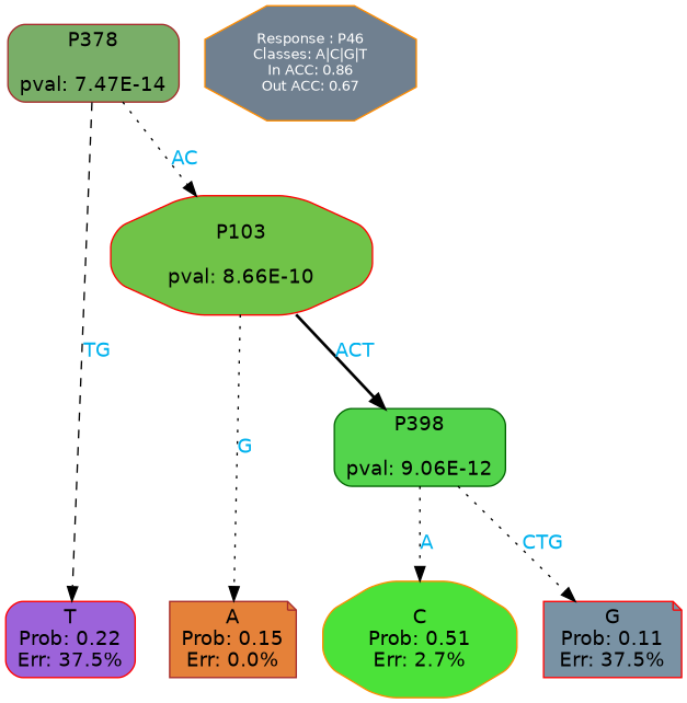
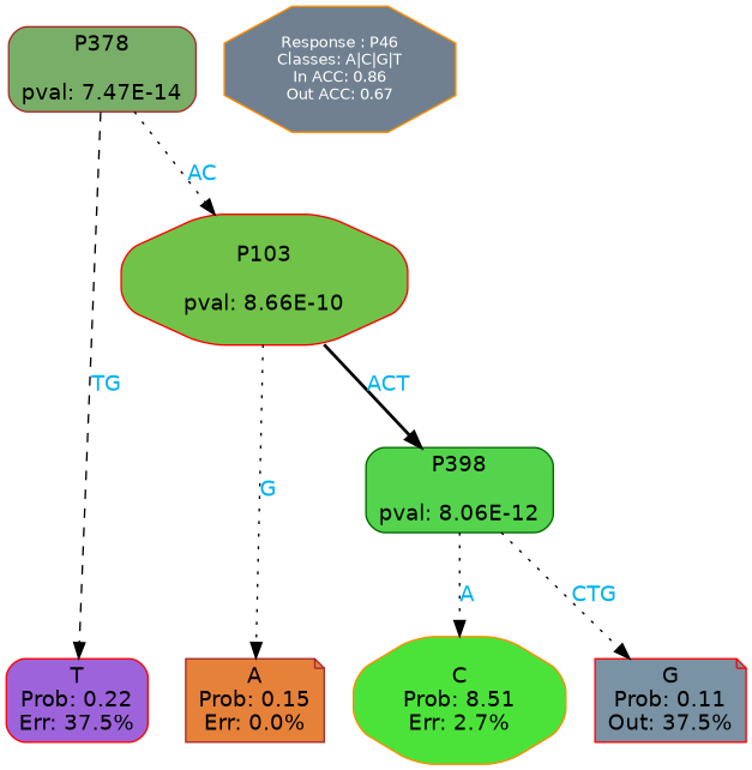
  digraph {
    ranksep=equally
    splines=polylines
    node [color=red fontname=helvetica shape=octagon style="filled, rounded"]
    edge [fontcolor=deepskyblue2 fontname=helvetica style=dotted]
-   n1 [color=darkorange fillcolor="#4be239" label="C\nProb: 0.51\nErr: 2.7%"]
-   n2 [fillcolor="#7992a4" label="G\nProb: 0.11\nErr: 37.5%" shape=note]
+   n1 [color=darkorange fillcolor="#4be239" label="C\nProb: 8.51\nErr: 2.7%"]
+   n2 [fillcolor="#7992a4" label="G\nProb: 0.11\nOut: 37.5%" shape=note]
    n3 [color=brown fillcolor="#e58139" label="A\nProb: 0.15\nErr: 0.0%" shape=note]
    n4 [fillcolor="#9c63da" label="T\nProb: 0.22\nErr: 37.5%" shape=box]
    n5 [align=left color=darkorange fillcolor=slategray fontcolor=white fontsize=10 label="Response : P46\nClasses: A|C|G|T\nIn ACC: 0.86\nOut ACC: 0.67\n" style=filled]
    n6 [color=brown fillcolor="#79ae68" label="P378\n\npval: 7.47E-14" shape=box]
    n7 [fillcolor="#70c348" label="P103\n\npval: 8.66E-10"]
-   n8 [color=darkgreen fillcolor="#53d44c" label="P398\n\npval: 9.06E-12" shape=box]
+   n8 [color=darkgreen fillcolor="#53d44c" label="P398\n\npval: 8.06E-12" shape=box]
    subgraph sub_1 {
      rank=same
      n1
      n2
      n3
      n4
    }
    subgraph sub_2 {
      rank=same
      n5
      n6
    }
    n6 -> n4 [label=TG style=dashed]
    n6 -> n7 [label=AC]
    n7 -> n3 [label=G]
    n7 -> n8 [label=ACT style=bold]
    n8 -> n1 [label=A]
    n8 -> n2 [label=CTG]
  }
